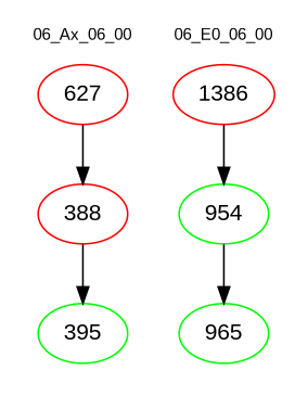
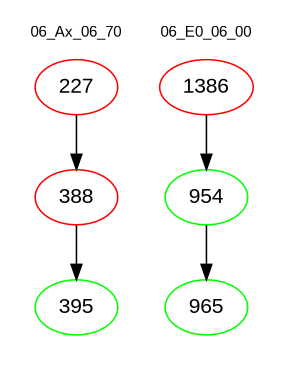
  digraph {
    fontname="Liberation Sans"
    node [color=red fontname="Liberation Sans"]
    edge [color=black fontname="Liberation Sans"]
-   n1 [label=627]
+   n1 [label=227]
    n2 [label=388]
    n3 [color=green label=395]
    n4 [label=1386]
    n5 [color=green label=954]
    n6 [color=green label=965]
    subgraph cluster_1 {
      color=white
      fontsize=10
-     label="06_Ax_06_00"
+     label="06_Ax_06_70"
      n1
      n2
      n3
    }
    subgraph cluster_2 {
      color=white
      fontsize=10
      label="06_E0_06_00"
      n4
      n5
      n6
    }
    n1 -> n2
    n2 -> n3
    n4 -> n5
    n5 -> n6
  }
